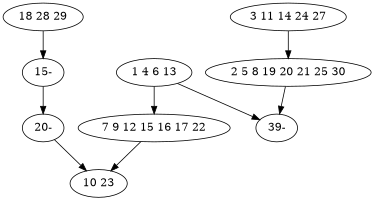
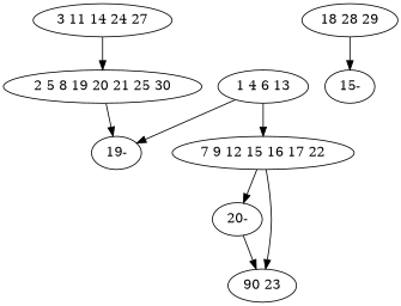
  digraph {
    n1 [label="2 5 8 19 20 21 25 30"]
-   n2 [label="39-"]
+   n2 [label="19-"]
    n3 [label="3 11 14 24 27"]
    n4 [label="1 4 6 13"]
    n5 [label="7 9 12 15 16 17 22"]
    n6 [label="20-"]
-   n7 [label="10 23"]
+   n7 [label="90 23"]
    n8 [label="18 28 29"]
    n9 [label="15-"]
    n1 -> n2
    n3 -> n1
    n4 -> n2
    n4 -> n5
-   n9 -> n6
+   n5 -> n6
    n5 -> n7
    n6 -> n7
    n8 -> n9
  }
